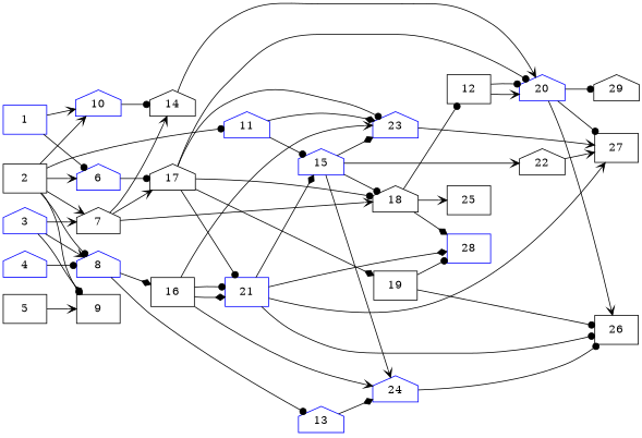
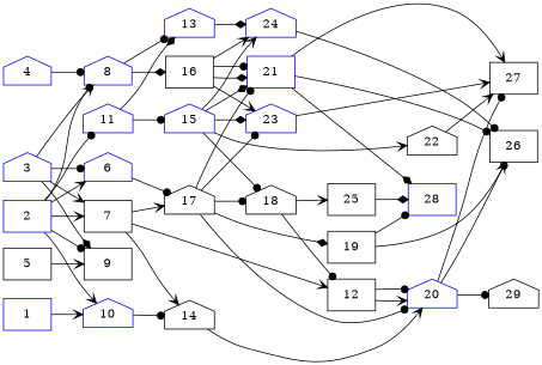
  digraph {
    rankdir=LR
    node [alpha=0.08 color=black shape=house]
    edge [arrowhead=dot]
    1 [color=blue expect_size=241935898856464064 shape=box]
    6 [alpha=0.09 color=blue expect_size=1452646878206377]
    10 [alpha=0.15 color=blue expect_size=107537557614611136512]
    17 [alpha=0.17 expect_size=388080254121452]
    14 [expect_size=7811251489637917]
    18 [alpha=0.01 expect_size=667095028309829]
    20 [alpha=0.02 color=blue expect_size=3446031765145941]
    21 [alpha=0.04 color=blue expect_size=55668422101123989504 shape=box]
    23 [alpha=0.18 color=blue expect_size=66877303550358]
    19 [alpha=0.10 expect_size=93445045879716976 shape=box]
-   2 [alpha=0.18 expect_size=2003075786484778 shape=box]
-   7 [alpha=0.05 expect_size=7994128102577251]
+   2 [alpha=0.18 color=blue expect_size=2003075786484778 shape=box]
+   7 [alpha=0.05 expect_size=7994128102577251 shape=box]
    8 [alpha=0.20 color=blue expect_size=3021809359480415]
    9 [expect_size=4547695620566312 shape=box]
    11 [alpha=0.13 color=blue expect_size=106548123038325407744]
    12 [alpha=0.02 expect_size=9173943037671568 shape=box]
    13 [alpha=0.14 color=blue expect_size=939566950977058]
    16 [expect_size=7211947197322876 shape=box]
    15 [alpha=0.03 color=blue expect_size=1847512372498380]
    24 [alpha=0.16 color=blue expect_size=4059986161614110]
    22 [alpha=0.02 expect_size=22762801771719950336]
    3 [alpha=0.17 color=blue expect_size=137313789050533]
    4 [alpha=0.17 color=blue expect_size=289959632914597568]
    5 [alpha=0.15 expect_size=9425159594272882688 shape=box]
    25 [alpha=0.06 expect_size=178000721737713536 shape=box]
    28 [alpha=0.16 color=blue expect_size=8308334786359853056 shape=box]
    26 [alpha=0.18 expect_size=6887698296316362752 shape=box]
    27 [alpha=0.03 expect_size=17248107806398087168 shape=box]
    29 [alpha=0.17 expect_size=31165630701031653376]
-   1 -> 6
+   3 -> 6
    1 -> 10 [arrowhead=vee]
    6 -> 17
    10 -> 14
    17 -> 18
    17 -> 20
    17 -> 21
    17 -> 23
    17 -> 19 [arrowhead=diamond]
    14 -> 20 [arrowhead=vee]
    18 -> 12
    18 -> 25 [arrowhead=vee]
-   18 -> 28 [arrowhead=diamond]
+   25 -> 28 [arrowhead=diamond]
    20 -> 26 [arrowhead=vee]
    20 -> 27
    20 -> 29
    21 -> 28 [arrowhead=diamond]
    21 -> 26
    21 -> 27 [arrowhead=vee]
    23 -> 27 [arrowhead=vee]
    19 -> 28
    19 -> 26
    2 -> 6 [arrowhead=vee]
    2 -> 10 [arrowhead=vee]
    2 -> 7 [arrowhead=vee]
    2 -> 8
    2 -> 9
    2 -> 11
    7 -> 17 [arrowhead=vee]
    7 -> 14 [arrowhead=vee]
-   7 -> 18 [arrowhead=vee]
+   7 -> 12 [arrowhead=vee]
    8 -> 13
    8 -> 16 [arrowhead=diamond]
-   11 -> 23 [arrowhead=diamond]
+   11 -> 13 [arrowhead=diamond]
    11 -> 15
    12 -> 20 [arrowhead=vee]
    12 -> 20
    13 -> 24 [arrowhead=diamond]
    16 -> 21 [arrowhead=diamond]
    16 -> 21
    16 -> 23 [arrowhead=vee]
    16 -> 24 [arrowhead=vee]
    15 -> 18
-   21 -> 15 [arrowhead=diamond]
+   15 -> 21 [arrowhead=diamond]
    15 -> 23 [arrowhead=diamond]
    15 -> 24 [arrowhead=vee]
    15 -> 22 [arrowhead=vee]
    24 -> 26
    22 -> 27 [arrowhead=vee]
    3 -> 7 [arrowhead=vee]
    3 -> 8 [arrowhead=vee]
    3 -> 9 [arrowhead=diamond]
    4 -> 8
    5 -> 9 [arrowhead=vee]
  }
